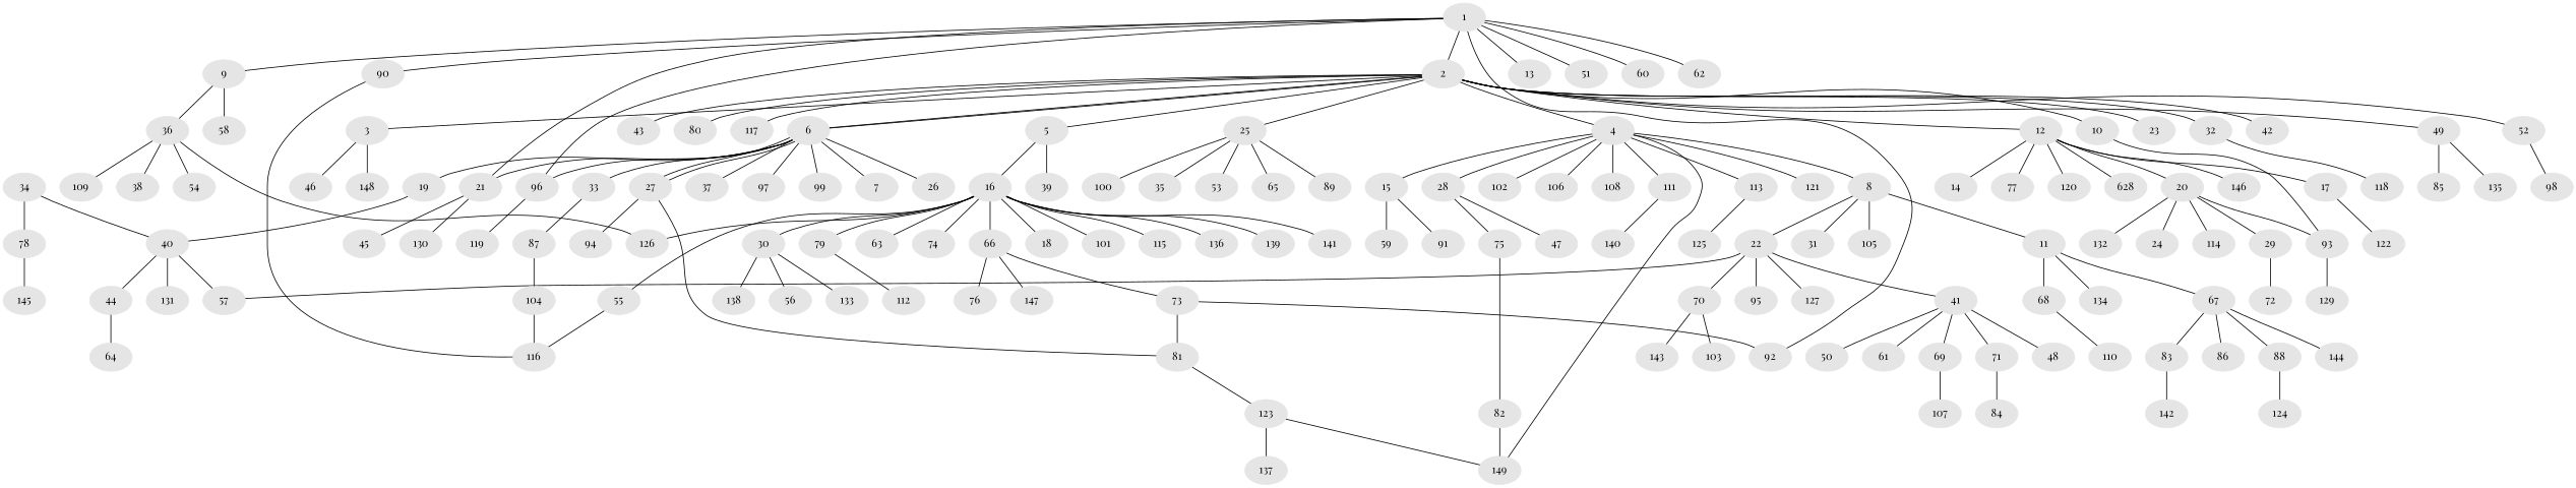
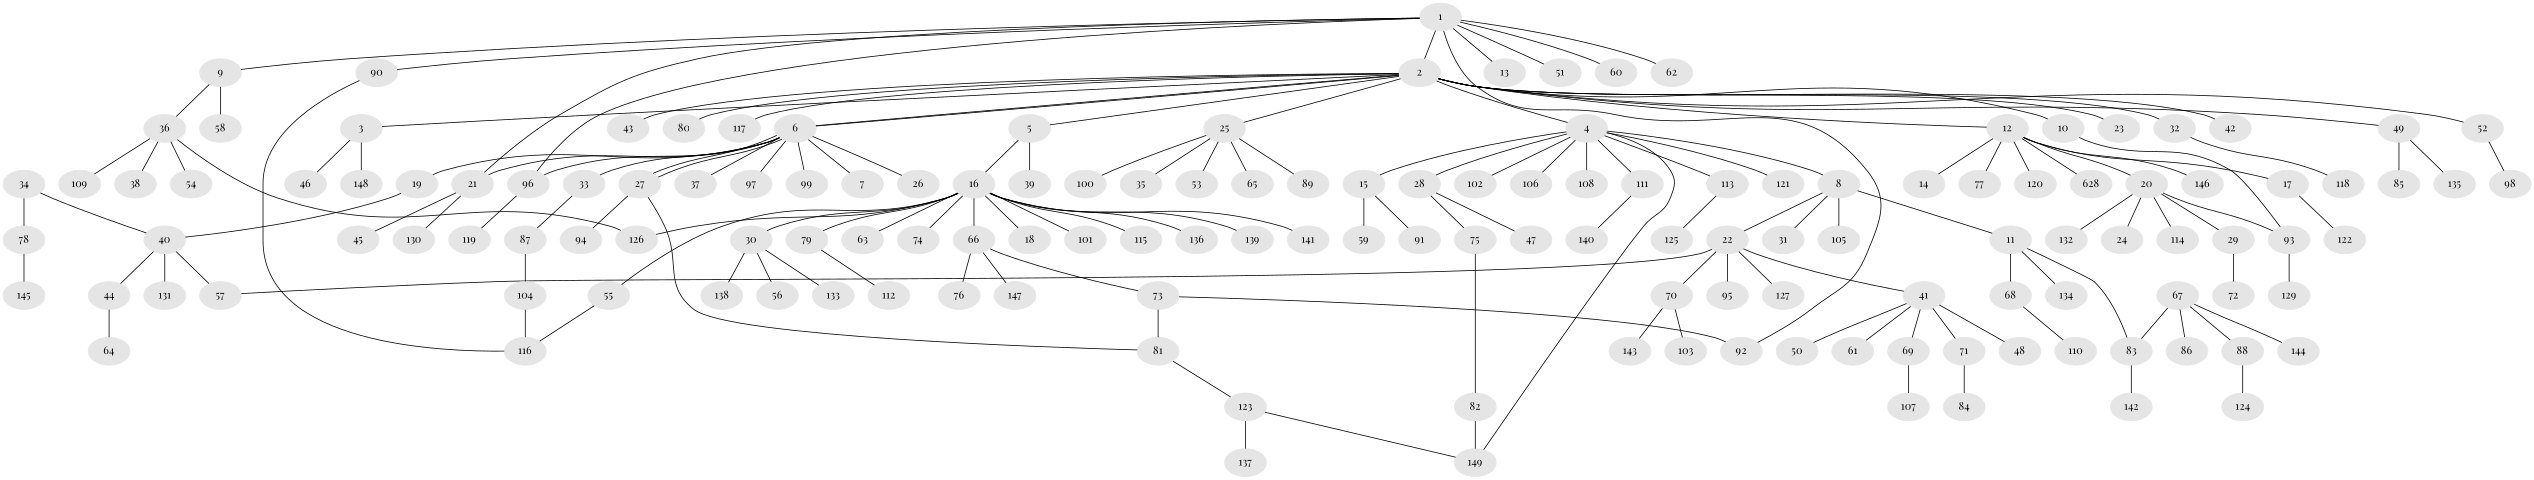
  graph {
    fontname="Playfair Display"
    node [color=gray90 fontname="Playfair Display" style=filled]
    edge [fontname="Playfair Display"]
    1
    2
    9
    13
    21
    51
    60
    62
    90
    92
    96
    3
    4
    5
    6
    10
    12
    23
    25
    32
    42
    43
    49
    52
    80
    117
    36
    58
    45
    130
    116
    119
    46
    148
    8
    15
    28
    102
    106
    108
    111
    113
    121
    149
    16
    39
    7
    19
    26
    27
    33
    37
    97
    99
    93
    14
    17
    20
    77
    120
    n61 [label=628]
    146
    35
    53
    65
    89
    100
    118
    85
    135
    98
    11
    22
    31
    105
    59
    91
    47
    75
    34
    40
    78
    140
    125
    18
    30
    55
    63
    66
    74
    79
    101
    115
    126
    136
    139
    141
    81
    94
    87
    67
    68
    134
    41
    57
    70
    95
    127
    38
    54
    109
    129
    83
    86
    88
    144
    110
    122
    24
    29
    114
    132
    56
    133
    138
    73
    76
    147
    112
    44
    131
    72
    48
    50
    61
    69
    71
    103
    143
    123
    82
    104
    145
    64
    107
    84
    142
    124
    137
    1 -- 2
    1 -- 9
    1 -- 13
    1 -- 21
    1 -- 51
    1 -- 60
    1 -- 62
    1 -- 90
    1 -- 92
    1 -- 96
    2 -- 3
    2 -- 4
    2 -- 5
    2 -- 6
    2 -- 6
    2 -- 10
    2 -- 12
    2 -- 23
    2 -- 25
    2 -- 32
    2 -- 42
    2 -- 43
    2 -- 49
    2 -- 52
    2 -- 80
    2 -- 117
    9 -- 36
    9 -- 58
    21 -- 45
    21 -- 130
    90 -- 116
    96 -- 119
    3 -- 46
    3 -- 148
    4 -- 8
    4 -- 15
    4 -- 28
    4 -- 102
    4 -- 106
    4 -- 108
    4 -- 111
    4 -- 113
    4 -- 121
    4 -- 149
    5 -- 16
    5 -- 39
    6 -- 21
    6 -- 96
    6 -- 7
    6 -- 19
    6 -- 26
    6 -- 27
    6 -- 27
    6 -- 33
    6 -- 37
    6 -- 97
    6 -- 99
    10 -- 93
    12 -- 14
    12 -- 17
    12 -- 20
    12 -- 77
    12 -- 120
    12 -- n61
    12 -- 146
    25 -- 35
    25 -- 53
    25 -- 65
    25 -- 89
    25 -- 100
    32 -- 118
    49 -- 85
    49 -- 135
    52 -- 98
    36 -- 126
    36 -- 38
    36 -- 54
    36 -- 109
    8 -- 11
    8 -- 22
    8 -- 31
    8 -- 105
    15 -- 59
    15 -- 91
    28 -- 47
    28 -- 75
    111 -- 140
    113 -- 125
    16 -- 18
    16 -- 30
    16 -- 55
    16 -- 63
    16 -- 66
    16 -- 74
    16 -- 79
    16 -- 101
    16 -- 115
    16 -- 126
    16 -- 136
    16 -- 139
    16 -- 141
    19 -- 40
    27 -- 81
    27 -- 94
    33 -- 87
    93 -- 129
    17 -- 122
    20 -- 93
    20 -- 24
    20 -- 29
    20 -- 114
    20 -- 132
-   11 -- 67
+   11 -- 83
    11 -- 68
    11 -- 134
    22 -- 41
    22 -- 57
    22 -- 70
    22 -- 95
    22 -- 127
    75 -- 82
    34 -- 40
    34 -- 78
    40 -- 57
    40 -- 44
    40 -- 131
    78 -- 145
    30 -- 56
    30 -- 133
    30 -- 138
    55 -- 116
    66 -- 73
    66 -- 76
    66 -- 147
    79 -- 112
    81 -- 123
    87 -- 104
    67 -- 83
    67 -- 86
    67 -- 88
    67 -- 144
    68 -- 110
    41 -- 48
    41 -- 50
    41 -- 61
    41 -- 69
    41 -- 71
    70 -- 103
    70 -- 143
    83 -- 142
    88 -- 124
    29 -- 72
    73 -- 92
    73 -- 81
    44 -- 64
    69 -- 107
    71 -- 84
    123 -- 149
    123 -- 137
    82 -- 149
    104 -- 116
  }
